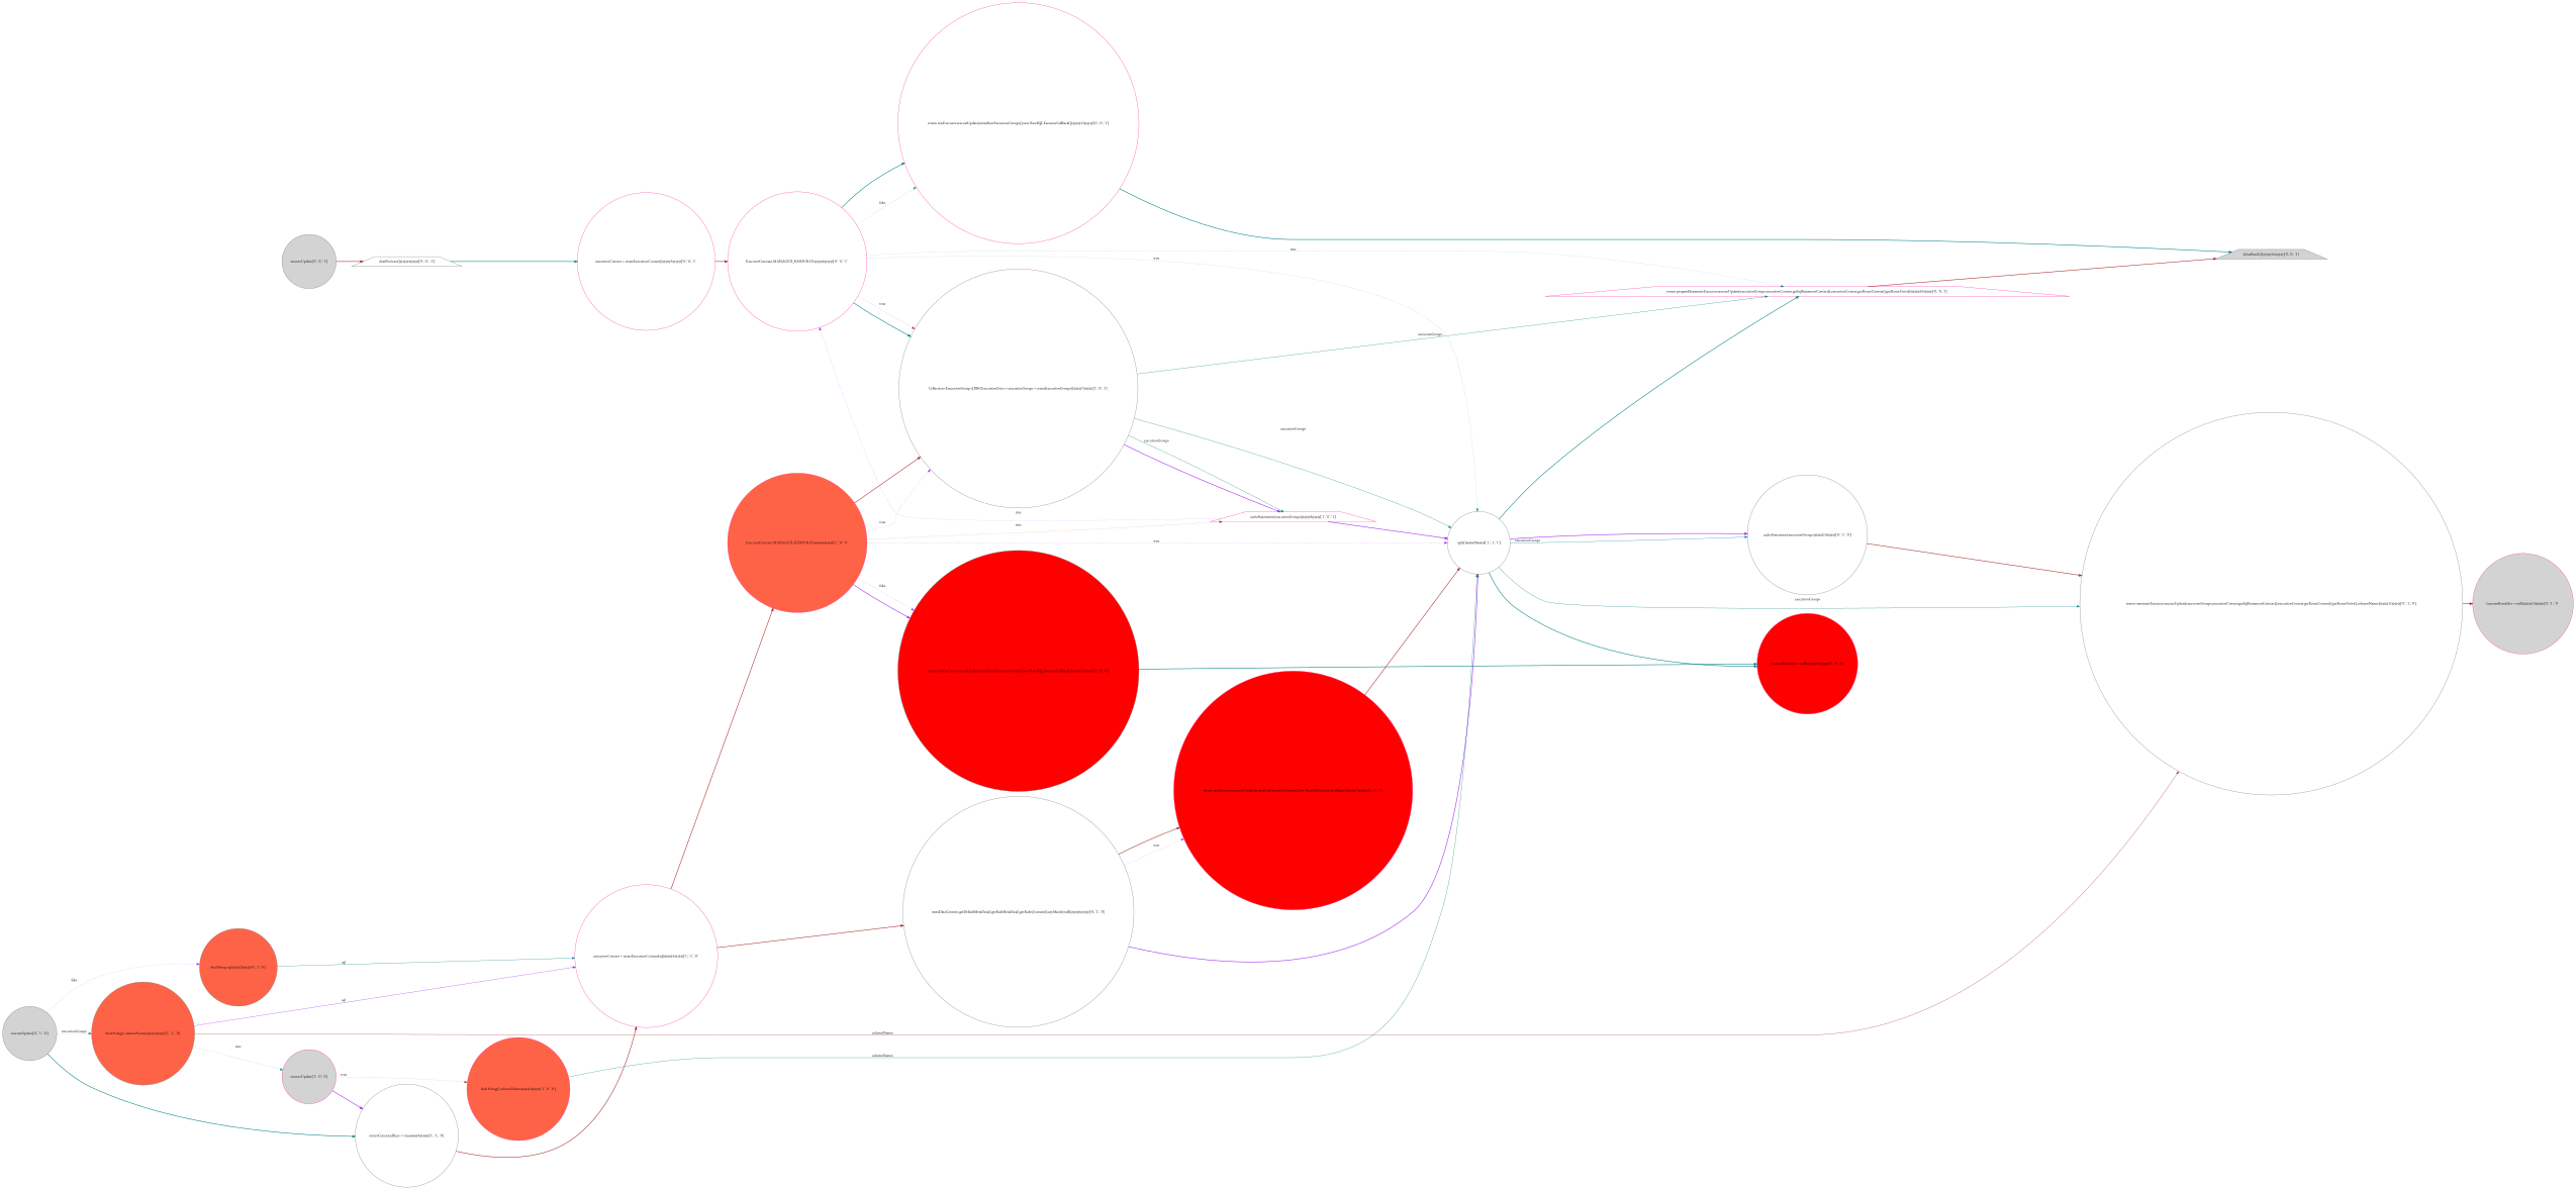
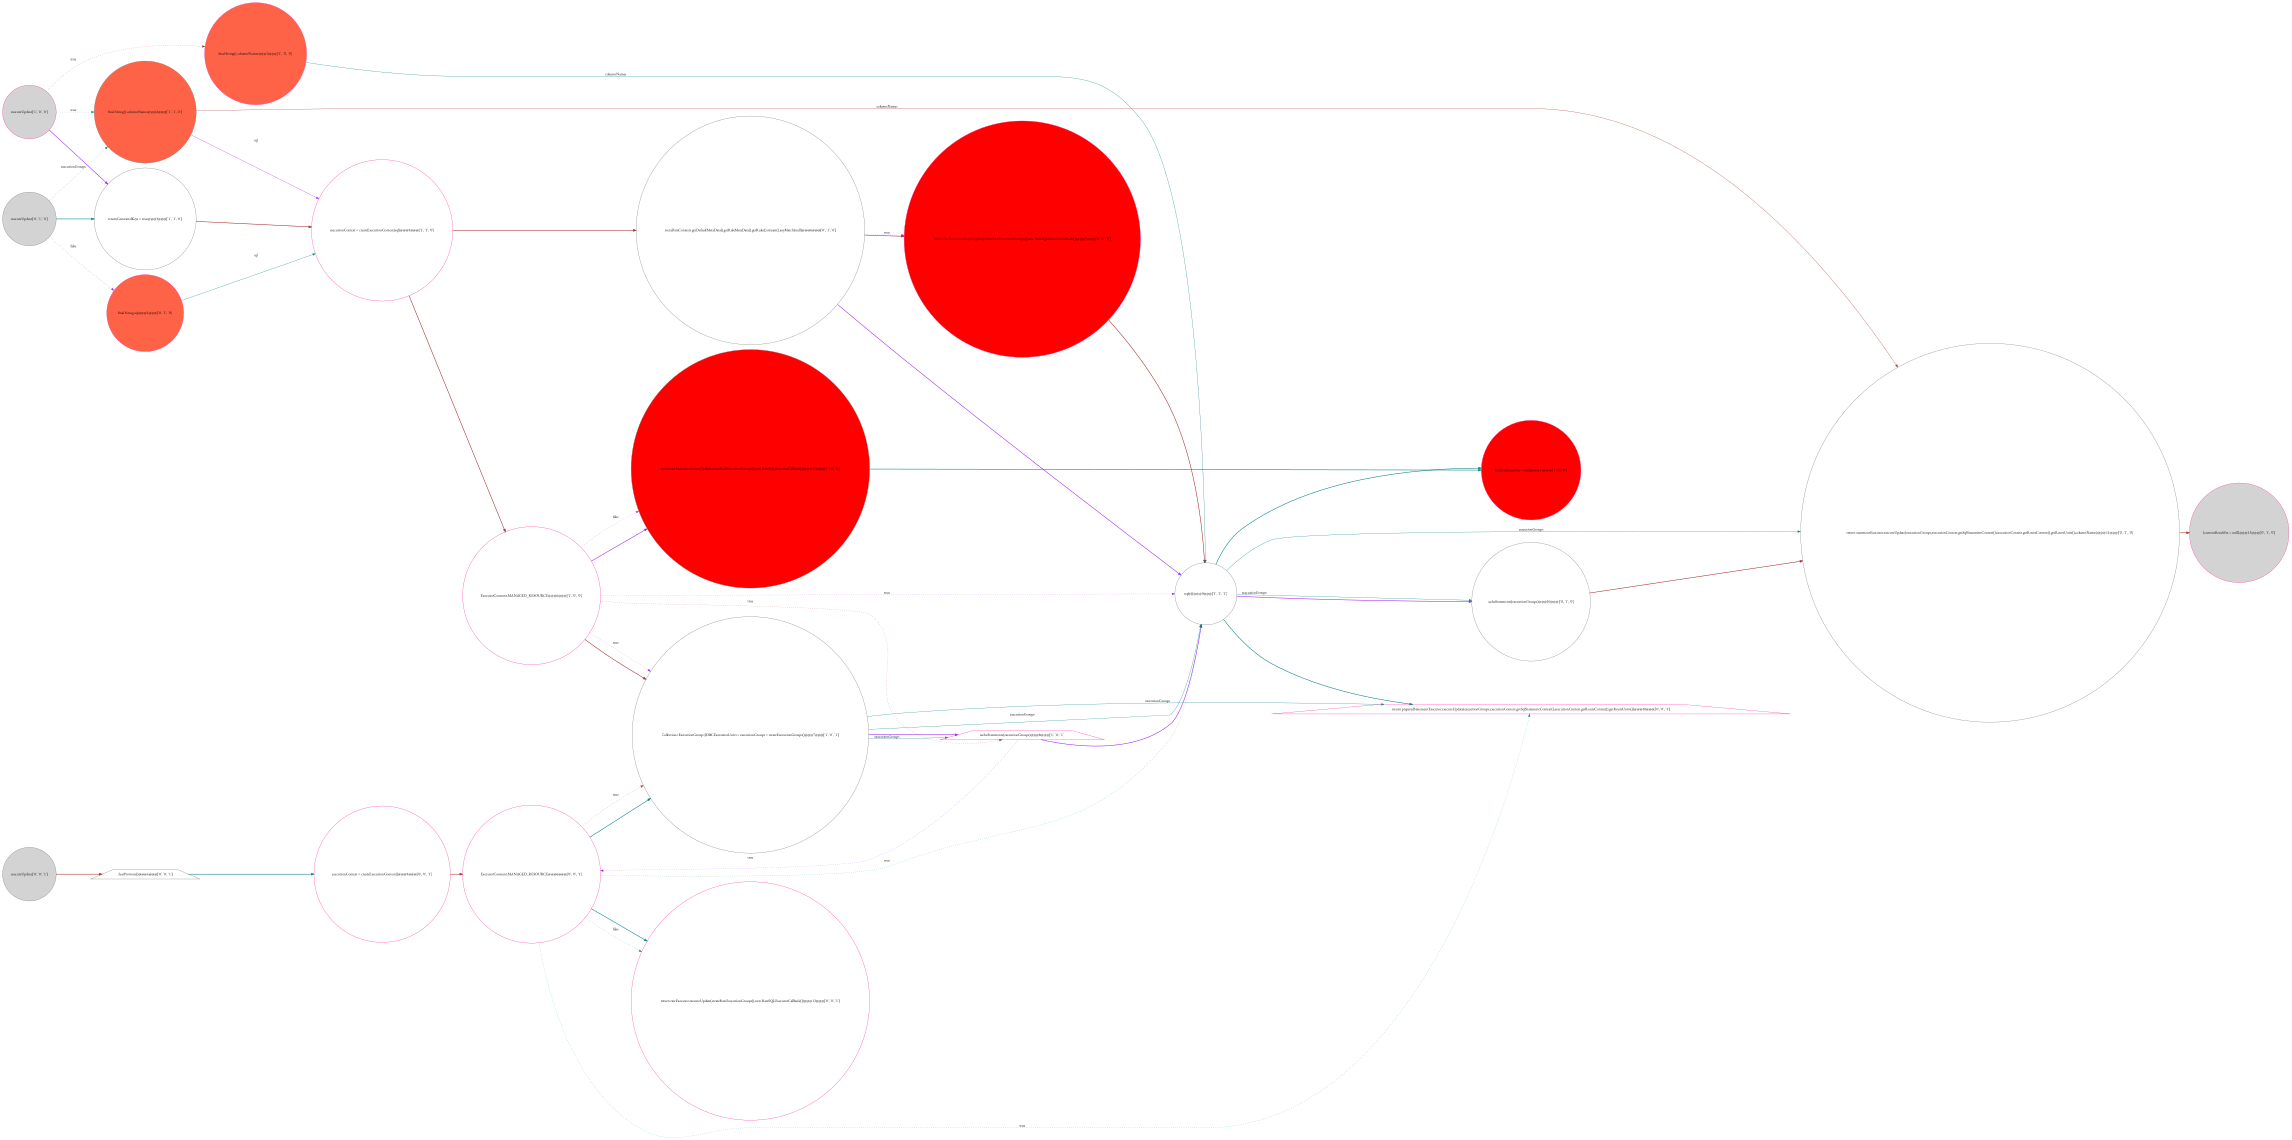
  digraph {
    fontname="EB Garamond"
    rankdir=LR
    node [color=gray40 fillcolor=white fontname="EB Garamond" shape=circle style=filled]
    edge [color=teal fontname="EB Garamond" style=bold]
    n1 [label="clearPrevious()@@@4@@@['0', '0', '1']" shape=trapezium]
    n2 [color=deeppink label="executionContext = createExecutionContext()@@@5@@@['0', '0', '1']"]
    n3 [color=deeppink label="ExecutorConstant.MANAGED_RESOURCE@@@6@@@['0', '0', '1']"]
    n4 [color=deeppink label="cacheStatements(executionGroups)@@@8@@@['1', '0', '1']" shape=trapezium]
    n5 [label="reply()@@@9@@@['1', '1', '1']"]
    n6 [color=deeppink label="return preparedStatementExecutor.executeUpdate(executionGroups,executionContext.getSqlStatementContext(),executionContext.getRouteContext().getRouteUnits())@@@10@@@['0', '0', '1']" shape=trapezium]
    n7 [label="cacheStatements(executionGroups)@@@10@@@['0', '1', '0']"]
    n8 [color=deeppink fillcolor=red label="{currentResultSet = null}@@@15@@@['1', '0', '0']"]
    n9 [label="return statementExecutor.executeUpdate(executionGroups,executionContext.getSqlStatementContext(),executionContext.getRouteContext().getRouteUnits(),columnNames)@@@11@@@['0', '1', '0']"]
    n10 [label="metaDataContexts.getDefaultMetaData().getRuleMetaData().getRules().stream().anyMatch(null)@@@6@@@['0', '1', '0']"]
    n11 [color=deeppink fillcolor=red label="return rawExecutor.executeUpdate(createRawExecutionGroups(),new RawSQLExecutorCallback())@@@7@@@['0', '1', '0']"]
-   n12 [fillcolor=lightgray label="{clearBatch()}@@@16@@@['0', '0', '1']" shape=trapezium]
    n13 [color=deeppink fillcolor=lightgray label="{currentResultSet = null}@@@13@@@['0', '1', '0']"]
    n14 [fillcolor=lightgray label="executeUpdate['0', '0', '1']"]
    n15 [fillcolor=red label="return rawExecutor.executeUpdate(createRawExecutionGroups(),new RawSQLExecutorCallback())@@@12@@@['1', '0', '0']"]
    n16 [fillcolor=lightgray label="executeUpdate['0', '1', '0']"]
    n17 [fillcolor=tomato label="final String(( columnNames@@@2@@@['1', '1', '0']"]
-   n18 [fillcolor=tomato label="final String sql@@@2@@@['0', '1', '0']"]
+   n18 [color=deeppink fillcolor=tomato label="final String sql@@@2@@@['0', '1', '0']"]
    n19 [label="returnGeneratedKeys = true@@@3@@@['1', '1', '0']"]
    n20 [color=deeppink label="executionContext = createExecutionContext(sql)@@@5@@@['1', '1', '0']"]
-   n21 [color=deeppink fillcolor=tomato label="ExecutorConstant.MANAGED_RESOURCE@@@6@@@['1', '0', '0']"]
+   n21 [color=deeppink label="ExecutorConstant.MANAGED_RESOURCE@@@6@@@['1', '0', '0']"]
    n22 [label="Collection<ExecutionGroup<JDBCExecutionUnit>> executionGroups = createExecutionGroups()@@@7@@@['1', '0', '1']"]
    n23 [color=deeppink label="return rawExecutor.executeUpdate(createRawExecutionGroups(),new RawSQLExecutorCallback())@@@13@@@['0', '0', '1']"]
    n24 [color=deeppink fillcolor=lightgray label="executeUpdate['1', '0', '0']"]
    n25 [color=deeppink fillcolor=tomato label="final String(( columnNames@@@2@@@['1', '0', '0']"]
    n1 -> n2
    n2 -> n3 [color=brown]
    n3 -> n5 [label=true style=dotted]
    n3 -> n6 [label=true style=dotted]
    n3 -> n22 [color=brown label=true style=dotted]
    n3 -> n22
    n3 -> n23
    n3 -> n23 [label=false style=dotted]
    n4 -> n3 [color=purple label=true style=dotted]
    n4 -> n5 [color=purple]
    n5 -> n6
    n5 -> n7 [label=executionGroups style=solid]
    n5 -> n7 [color=purple]
    n5 -> n8
    n5 -> n9 [label=executionGroups style=solid]
-   n6 -> n12 [color=brown]
    n7 -> n9 [color=brown]
    n9 -> n13 [color=brown]
    n10 -> n5 [color=purple]
    n10 -> n11 [color=purple label=true style=dotted]
    n10 -> n11 [color=brown]
    n11 -> n5 [color=brown]
    n14 -> n1 [color=brown]
    n15 -> n8
    n16 -> n17 [label=executionGroups style=dotted]
    n16 -> n18 [color=purple label=false style=dotted]
    n16 -> n19
    n17 -> n9 [color=brown label=columnNames style=solid]
    n17 -> n20 [color=purple label=sql style=solid]
    n18 -> n20 [label=sql style=solid]
    n19 -> n20 [color=brown]
    n20 -> n10 [color=brown]
    n20 -> n21 [color=brown]
    n21 -> n4 [color=brown label=true style=dotted]
    n21 -> n5 [color=purple label=true style=dotted]
    n21 -> n15 [color=purple label=false style=dotted]
    n21 -> n15 [color=purple]
    n21 -> n22 [color=purple label=true style=dotted]
    n21 -> n22 [color=brown]
    n22 -> n4 [label=executionGroups style=solid]
    n22 -> n4 [color=purple]
    n22 -> n5 [label=executionGroups style=solid]
    n22 -> n6 [label=executionGroups style=solid]
-   n23 -> n12
-   n17 -> n24 [label=true style=dotted]
+   n24 -> n17 [label=true style=dotted]
    n24 -> n19 [color=purple]
    n24 -> n25 [color=brown label=true style=dotted]
    n25 -> n5 [label=columnNames style=solid]
  }
